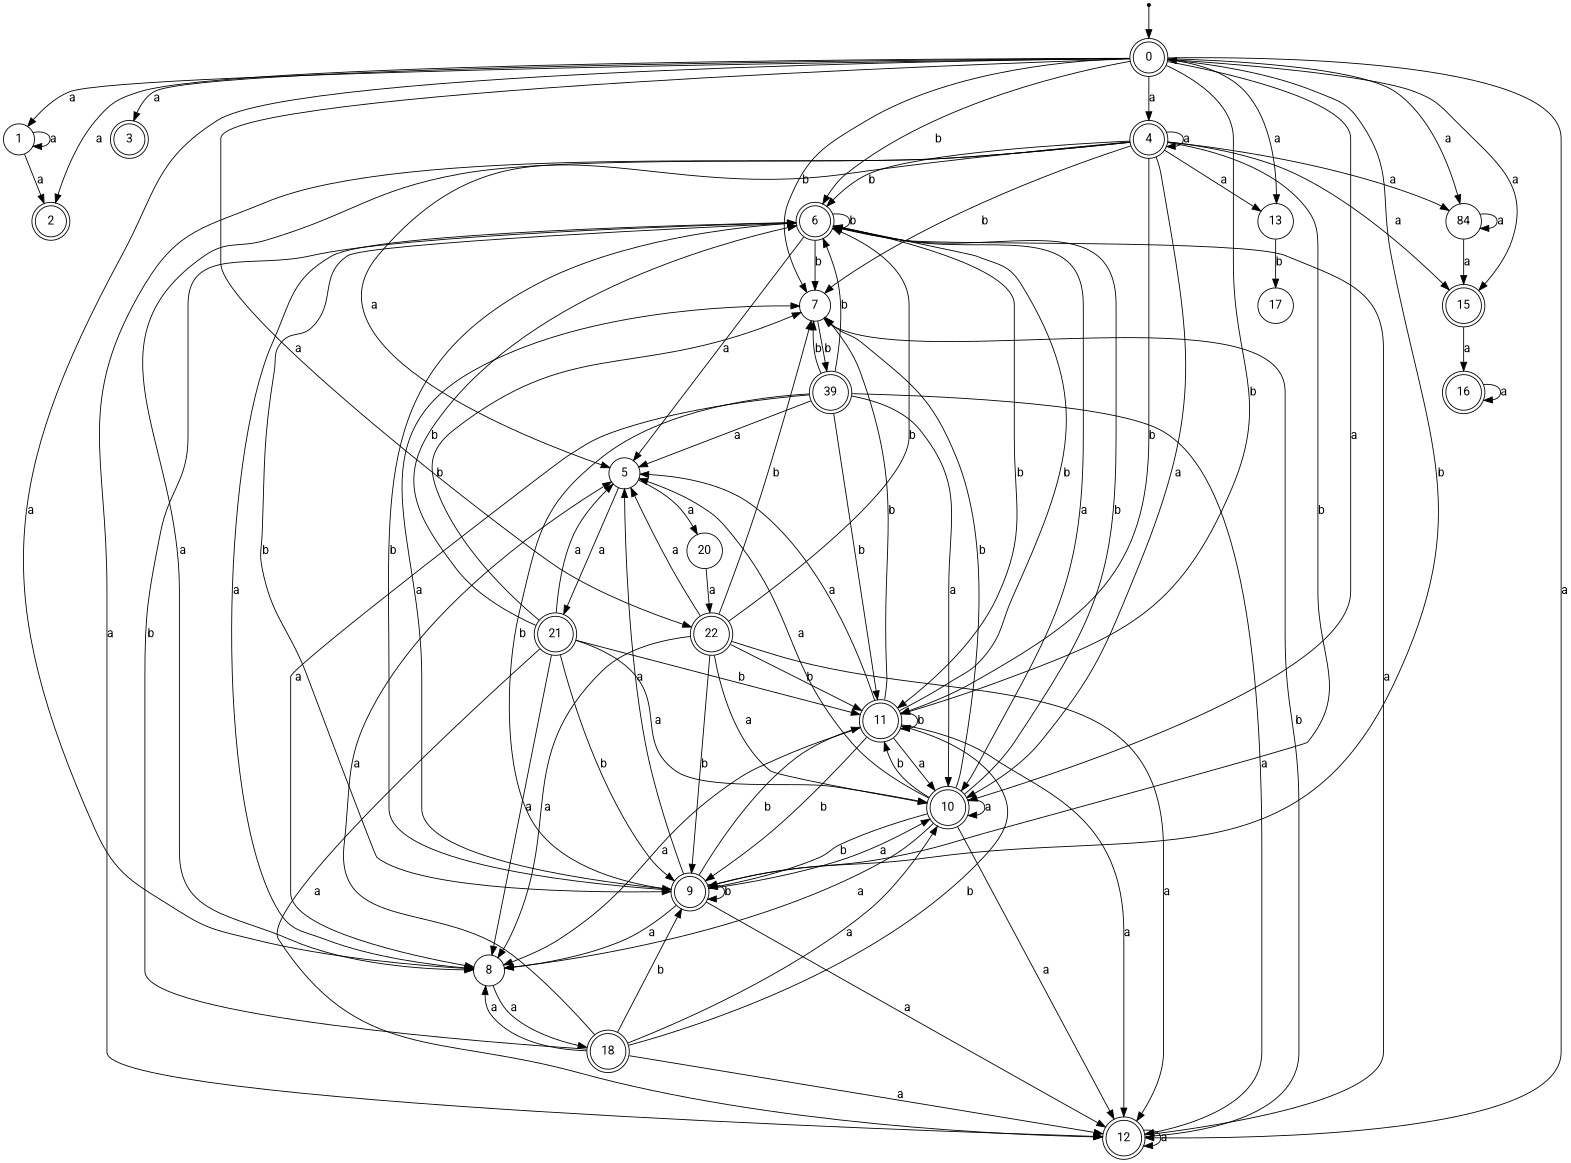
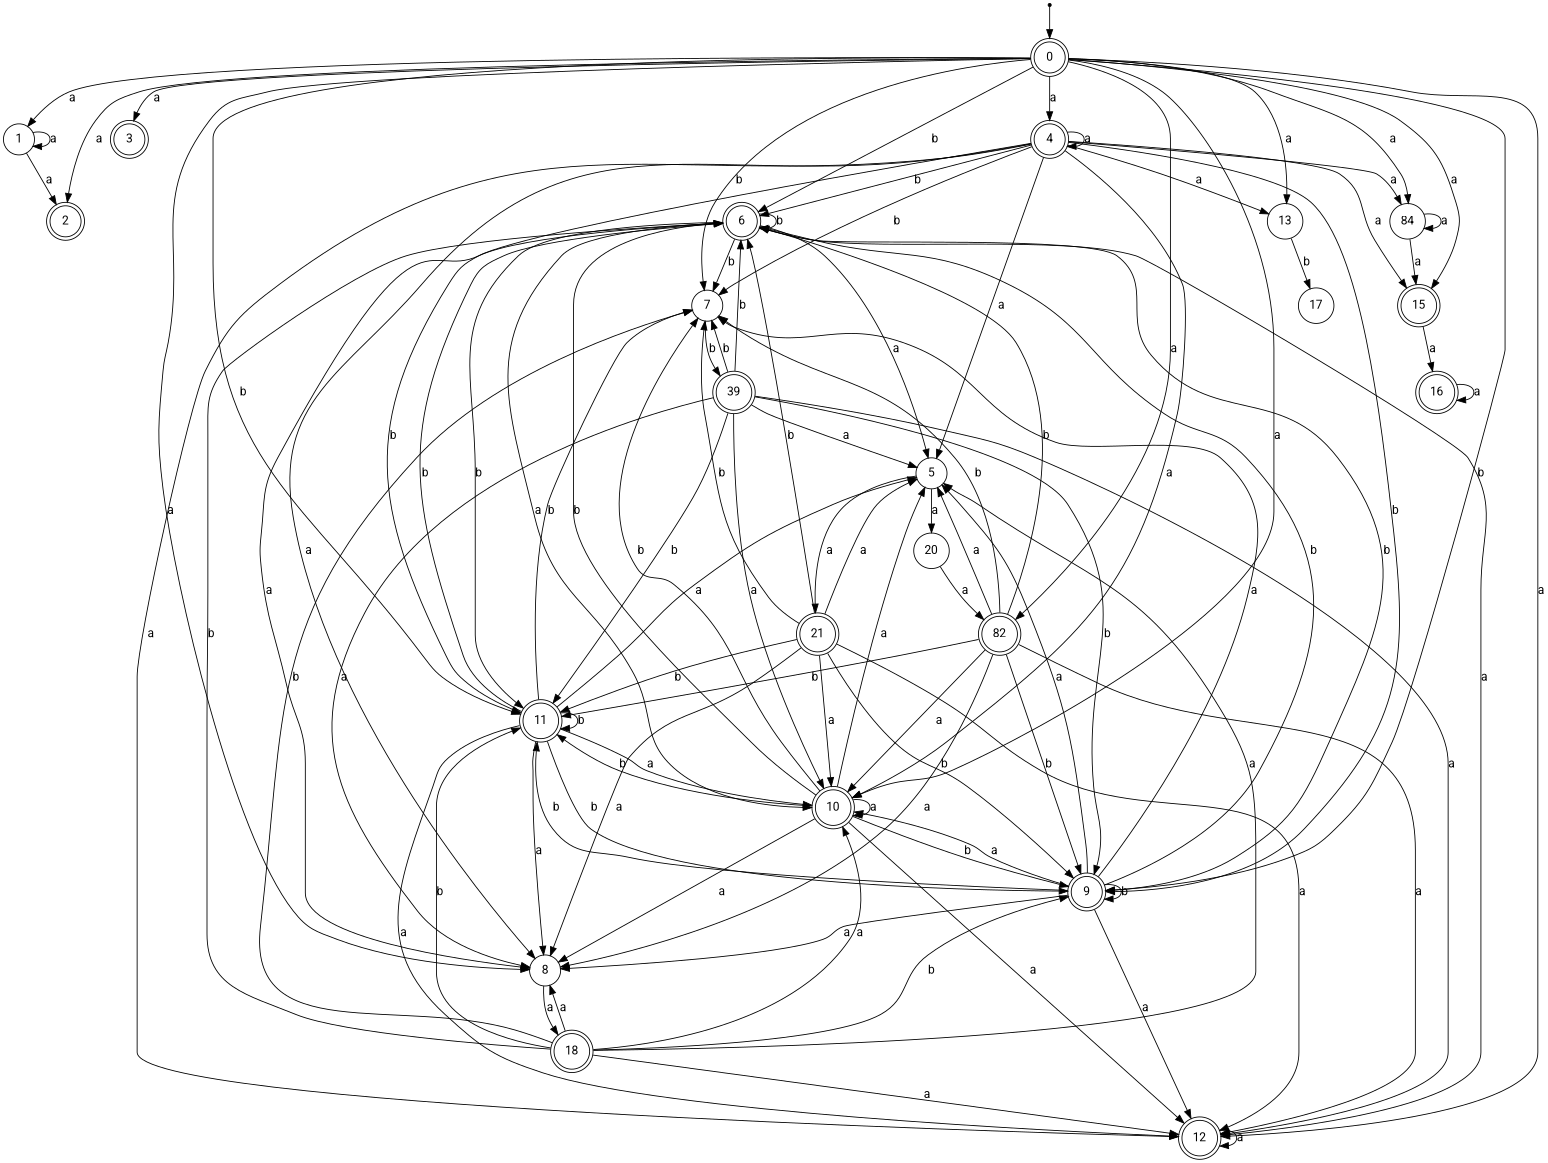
  digraph {
    fontname=Roboto
    rankdir=TB
    node [fontname=Roboto shape=doublecircle]
    edge [fontname=Roboto]
    dummy0 [shape=point]
    0
    1 [shape=circle]
    2
    3
    4
    6
    7 [shape=circle]
    8 [shape=circle]
    9
    10
    11
    12
    13 [shape=circle]
    n15 [label=84 shape=circle]
    15
-   22
+   22 [label=82]
    5 [shape=circle]
    20 [shape=circle]
    21
    n21 [label=39]
    18
    17 [shape=circle]
    16
    dummy0 -> 0
    0 -> 1 [label=a]
    0 -> 2 [label=a]
    0 -> 3 [label=a]
    0 -> 4 [label=a]
    0 -> 6 [label=b]
    0 -> 7 [label=b]
    0 -> 8 [label=a]
-   9 -> 0 [label=b]
+   0 -> 9 [label=b]
    0 -> 10 [label=a]
    0 -> 11 [label=b]
    0 -> 12 [label=a]
    0 -> 13 [label=a]
    0 -> n15 [label=a]
    0 -> 15 [label=a]
    0 -> 22 [label=a]
    1 -> 1 [label=a]
    1 -> 2 [label=a]
    4 -> 4 [label=a]
    4 -> 6 [label=b]
    4 -> 7 [label=b]
    4 -> 8 [label=a]
    4 -> 9 [label=b]
    4 -> 10 [label=a]
    4 -> 11 [label=b]
    4 -> 12 [label=a]
    4 -> 13 [label=a]
    4 -> n15 [label=a]
    4 -> 15 [label=a]
    4 -> 5 [label=a]
    6 -> 6 [label=b]
    6 -> 7 [label=b]
    6 -> 8 [label=a]
    6 -> 9 [label=b]
    6 -> 10 [label=a]
    6 -> 11 [label=b]
    6 -> 5 [label=a]
    7 -> n21 [label=b]
    8 -> 18 [label=a]
    9 -> 6 [label=b]
    9 -> 7 [label=a]
    9 -> 8 [label=a]
    9 -> 9 [label=b]
    9 -> 10 [label=a]
    9 -> 11 [label=b]
    9 -> 12 [label=a]
    9 -> 5 [label=a]
    10 -> 6 [label=b]
    10 -> 7 [label=b]
    10 -> 8 [label=a]
    10 -> 9 [label=b]
    10 -> 10 [label=a]
    10 -> 11 [label=b]
    10 -> 12 [label=a]
    10 -> 5 [label=a]
    11 -> 6 [label=b]
    11 -> 7 [label=b]
    11 -> 8 [label=a]
    11 -> 9 [label=b]
    11 -> 10 [label=a]
    11 -> 11 [label=b]
    11 -> 12 [label=a]
    11 -> 5 [label=a]
    12 -> 6 [label=a]
    12 -> 12 [label=a]
    13 -> 17 [label=b]
    n15 -> n15 [label=a]
    n15 -> 15 [label=a]
    15 -> 16 [label=a]
    22 -> 6 [label=b]
    22 -> 7 [label=b]
    22 -> 8 [label=a]
    22 -> 9 [label=b]
    22 -> 10 [label=a]
    22 -> 11 [label=b]
    22 -> 12 [label=a]
    22 -> 5 [label=a]
    5 -> 20 [label=a]
    5 -> 21 [label=a]
    20 -> 22 [label=a]
    21 -> 6 [label=b]
    21 -> 7 [label=b]
    21 -> 8 [label=a]
    21 -> 9 [label=b]
    21 -> 10 [label=a]
    21 -> 11 [label=b]
    21 -> 12 [label=a]
    21 -> 5 [label=a]
    n21 -> 6 [label=b]
    n21 -> 7 [label=b]
    n21 -> 8 [label=a]
    n21 -> 9 [label=b]
    n21 -> 10 [label=a]
    n21 -> 11 [label=b]
    n21 -> 12 [label=a]
    n21 -> 5 [label=a]
    18 -> 6 [label=b]
-   12 -> 7 [label=b]
+   18 -> 7 [label=b]
    18 -> 8 [label=a]
    18 -> 9 [label=b]
    18 -> 10 [label=a]
    18 -> 11 [label=b]
    18 -> 12 [label=a]
    18 -> 5 [label=a]
    16 -> 16 [label=a]
  }
